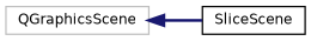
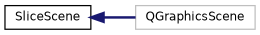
  digraph {
    rankdir=LR
    node [fillcolor=white fontname=Helvetica fontsize=10 shape=record style=filled]
    n1 [color=grey75 height=0.2 label=QGraphicsScene width=0.4]
    n2 [color=black height=0.2 label=SliceScene width=0.4]
-   n1 -> n2 [color=midnightblue dir=back fontname=Helvetica fontsize=10 labelfontname=Helvetica labelfontsize=10 style=bold]
+   n2 -> n1 [color=midnightblue dir=back fontname=Helvetica fontsize=10 labelfontname=Helvetica labelfontsize=10 style=bold]
  }
